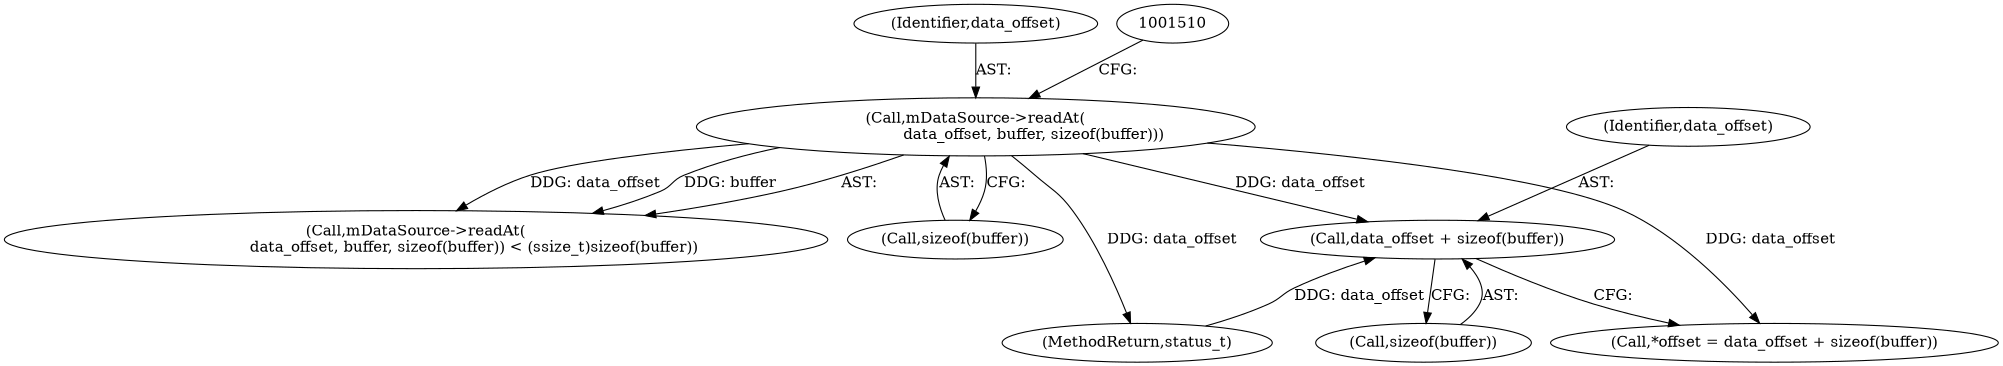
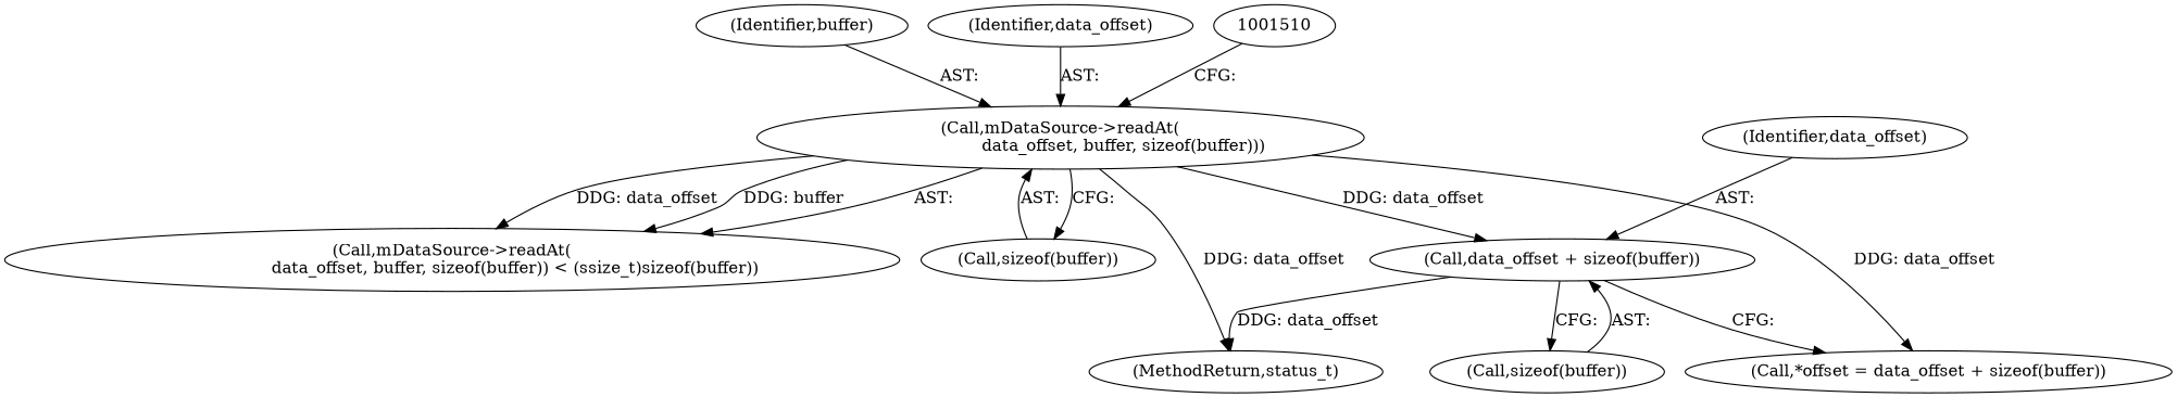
  digraph {
    n1 [label="(Call,data_offset + sizeof(buffer))"]
    n2 [label="(Call,*offset = data_offset + sizeof(buffer))"]
    n3 [label="(Call,sizeof(buffer))"]
    n4 [label="(MethodReturn,status_t)"]
    n5 [label="(Call,mDataSource->readAt(\n                        data_offset, buffer, sizeof(buffer)))"]
    n6 [label="(Call,mDataSource->readAt(\n                        data_offset, buffer, sizeof(buffer)) < (ssize_t)sizeof(buffer))"]
    n7 [label="(Call,sizeof(buffer))"]
    n8 [label="(Identifier,data_offset)"]
+   n9 [label="(Identifier,buffer)"]
    n10 [label="(Identifier,data_offset)"]
    1001510
    n1 -> n2 [label="CFG: "]
    n1 -> n3 [label="CFG: "]
-   n4 -> n1 [label="DDG: data_offset"]
+   n1 -> n4 [label="DDG: data_offset"]
    n3 -> n1 [label="AST: "]
    n5 -> n1 [label="DDG: data_offset"]
    n5 -> n2 [label="DDG: data_offset"]
    n5 -> n4 [label="DDG: data_offset"]
    n5 -> n6 [label="AST: "]
    n5 -> n6 [label="DDG: data_offset"]
    n5 -> n6 [label="DDG: buffer"]
    n5 -> n7 [label="CFG: "]
    n7 -> n5 [label="AST: "]
    n8 -> n1 [label="AST: "]
+   n9 -> n5 [label="AST: "]
    n10 -> n5 [label="AST: "]
    1001510 -> n5 [label="CFG: "]
  }
